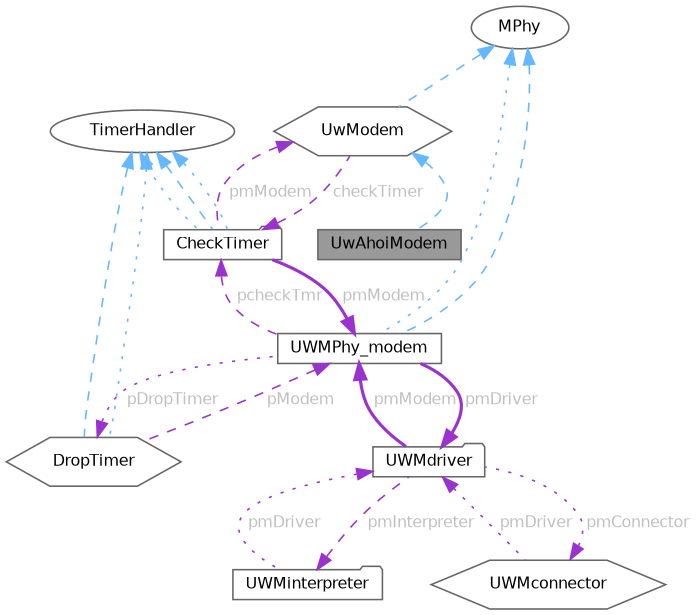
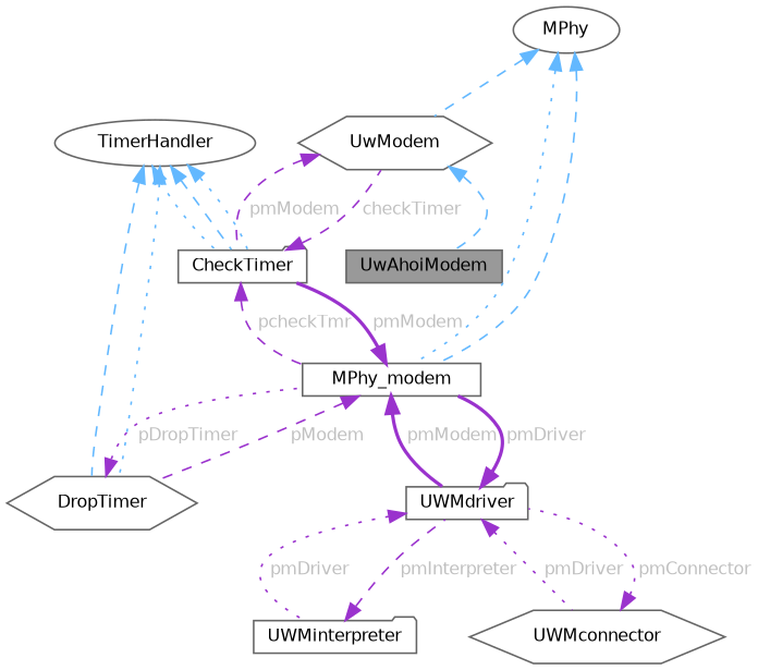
  digraph {
    node [color=gray40 fillcolor=white fontname=Helvetica fontsize=10 shape=hexagon style=filled]
    edge [color=darkorchid3 dir=back fontname=Helvetica fontsize=10 labelfontname=Helvetica labelfontsize=10 style=dashed fontcolor=grey]
    n1 [fillcolor=grey60 fontcolor=black height=0.2 label=UwAhoiModem shape=box width=0.4]
    n2 [height=0.2 label=UwModem width=0.4]
    n3 [height=0.2 label=CheckTimer shape=folder width=0.4]
-   n4 [height=0.2 label=UWMPhy_modem shape=box width=0.4]
+   n4 [height=0.2 label=MPhy_modem shape=box width=0.4]
    n5 [height=0.2 label=MPhy shape=ellipse width=0.4]
    n6 [height=0.2 label=DropTimer width=0.4]
    n7 [height=0.2 label=UWMdriver shape=folder width=0.4]
    n8 [height=0.2 label=TimerHandler shape=ellipse width=0.4]
    n9 [height=0.2 label=UWMinterpreter shape=folder width=0.4]
    n10 [height=0.2 label=UWMconnector width=0.4]
    n2 -> n1 [color=steelblue1 fontcolor=""]
    n2 -> n3 [label=" pmModem"]
    n3 -> n2 [label=" checkTimer"]
    n3 -> n4 [label=" pcheckTmr"]
    n4 -> n3 [label=" pmModem" style=bold]
    n4 -> n6 [label=" pModem"]
    n4 -> n7 [label=" pmModem" style=bold]
    n5 -> n2 [color=steelblue1 fontcolor=""]
    n5 -> n4 [color=steelblue1 style=dotted fontcolor=""]
    n5 -> n4 [color=steelblue1 fontcolor=""]
    n6 -> n4 [label=" pDropTimer" style=dotted]
    n7 -> n4 [label=" pmDriver" style=bold]
    n7 -> n9 [label=" pmDriver" style=dotted]
    n7 -> n10 [label=" pmDriver" style=dotted]
    n8 -> n3 [color=steelblue1 style=dotted fontcolor=""]
    n8 -> n3 [color=steelblue1 fontcolor=""]
    n8 -> n3 [color=steelblue1 style=dotted fontcolor=""]
    n8 -> n6 [color=steelblue1 fontcolor=""]
    n8 -> n6 [color=steelblue1 style=dotted fontcolor=""]
    n9 -> n7 [label=" pmInterpreter"]
    n10 -> n7 [label=" pmConnector" style=dotted]
  }
